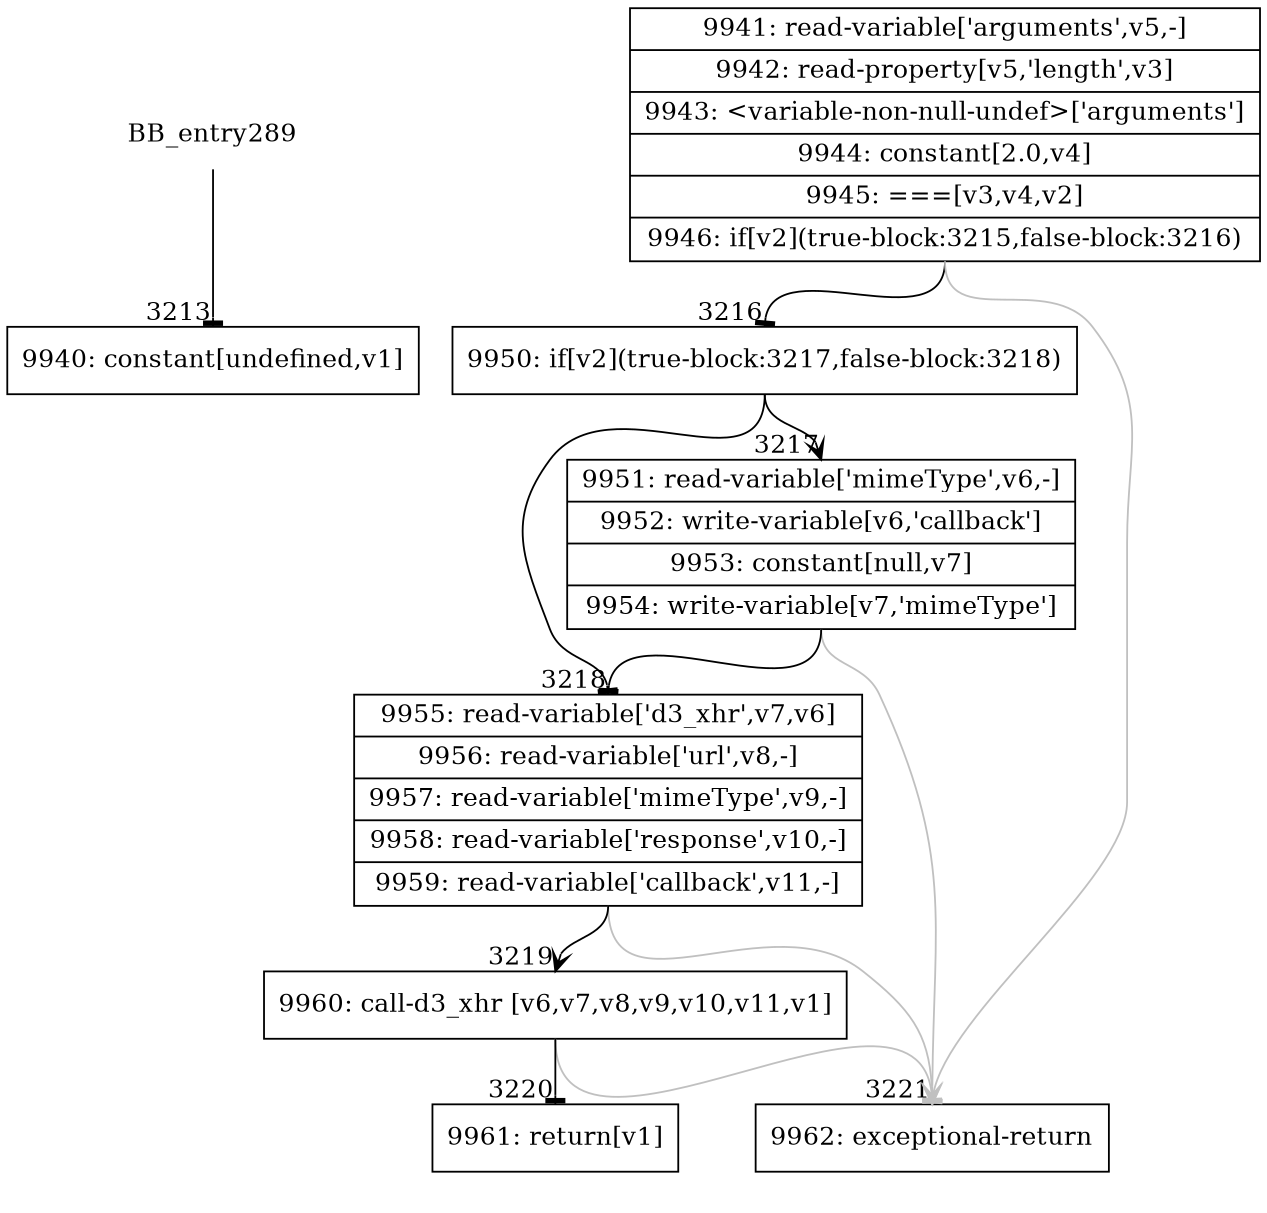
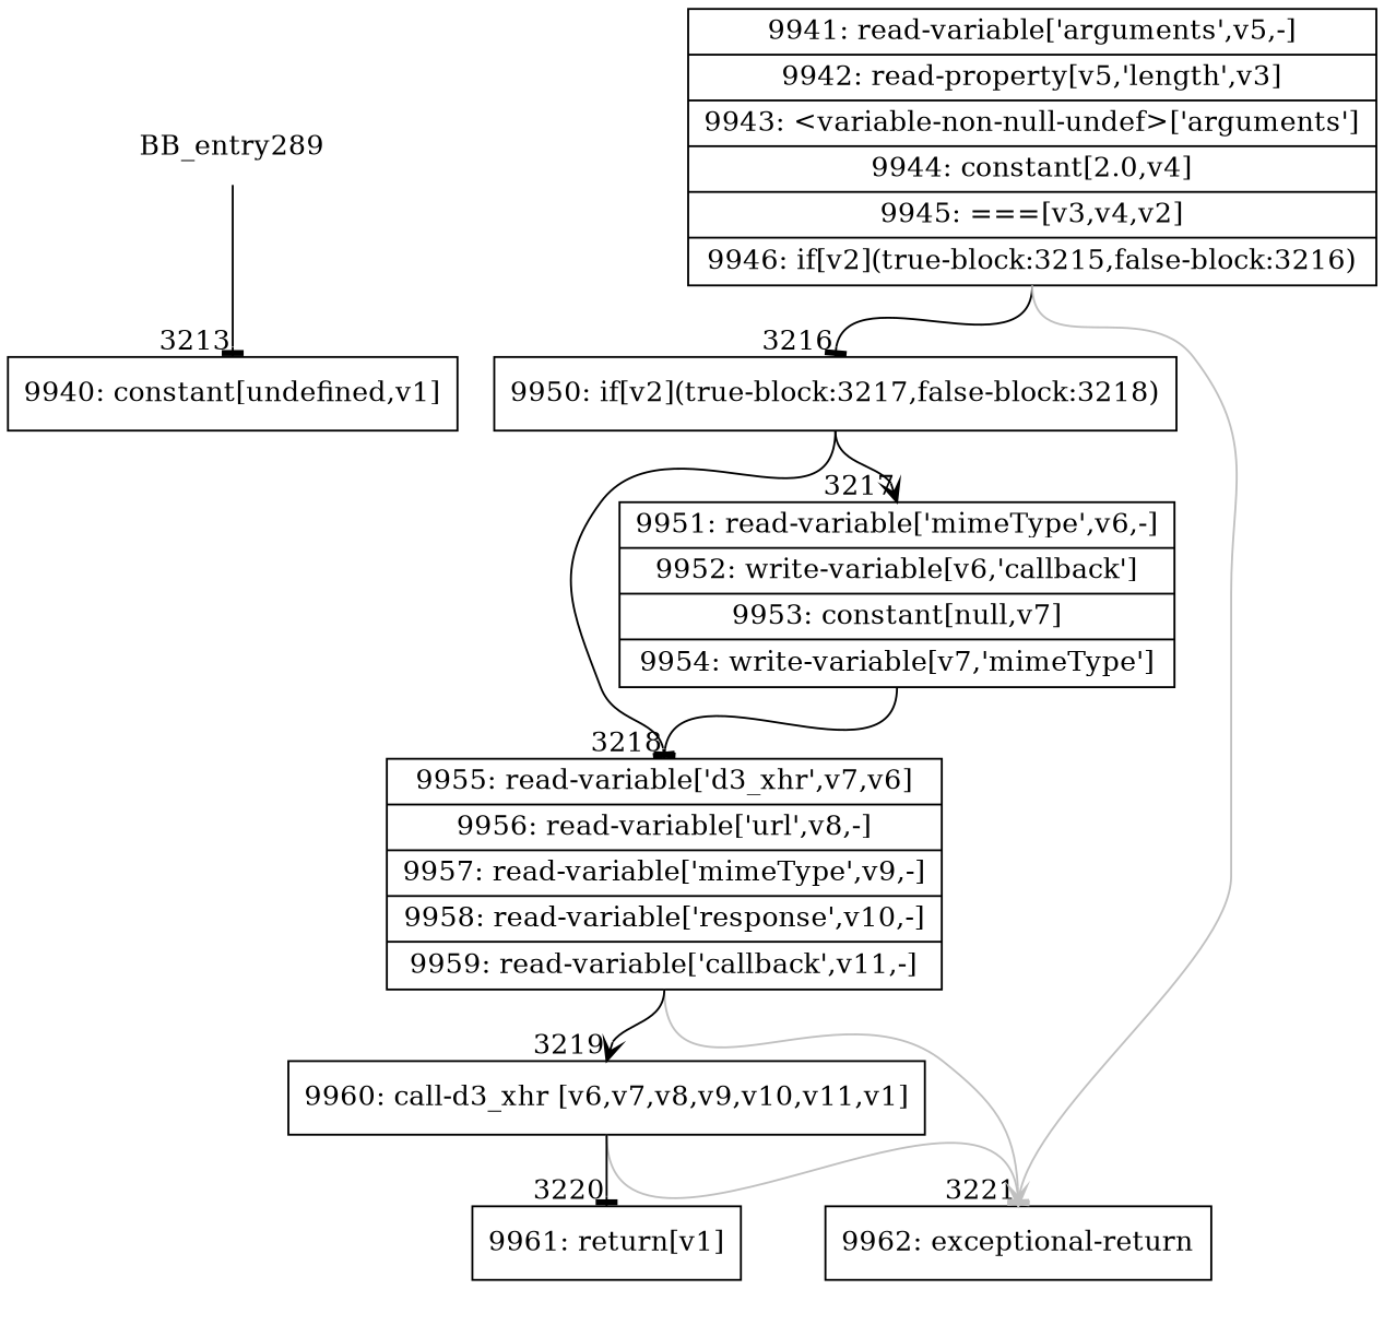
  digraph {
    rankdir=TD
    node [shape=record]
    edge [arrowhead=tee headport=n tailport=s]
    n1 [label=BB_entry289 shape=none]
    n2 [label="{9940: constant[undefined,v1]}"]
    n3 [label="{9941: read-variable['arguments',v5,-]|9942: read-property[v5,'length',v3]|9943: \<variable-non-null-undef\>['arguments']|9944: constant[2.0,v4]|9945: ===[v3,v4,v2]|9946: if[v2](true-block:3215,false-block:3216)}"]
    n4 [label="{9950: if[v2](true-block:3217,false-block:3218)}"]
    n5 [label="{9962: exceptional-return}"]
    n6 [label="{9951: read-variable['mimeType',v6,-]|9952: write-variable[v6,'callback']|9953: constant[null,v7]|9954: write-variable[v7,'mimeType']}"]
    n7 [label="{9955: read-variable['d3_xhr',v7,v6]|9956: read-variable['url',v8,-]|9957: read-variable['mimeType',v9,-]|9958: read-variable['response',v10,-]|9959: read-variable['callback',v11,-]}"]
    n8 [label="{9960: call-d3_xhr [v6,v7,v8,v9,v10,v11,v1]}"]
    n9 [label="{9961: return[v1]}"]
    n1 -> n2 [headlabel="    3213"]
    n3 -> n4 [headlabel="      3216"]
    n3 -> n5 [color=gray headlabel="      3221"]
    n4 -> n6 [arrowhead=vee headlabel="      3217"]
    n4 -> n7 [headlabel="      3218"]
-   n6 -> n5 [arrowhead=vee color=gray]
    n6 -> n7
    n7 -> n5 [arrowhead=vee color=gray]
    n7 -> n8 [arrowhead=vee headlabel="      3219"]
    n8 -> n5 [color=gray]
    n8 -> n9 [headlabel="      3220"]
  }
